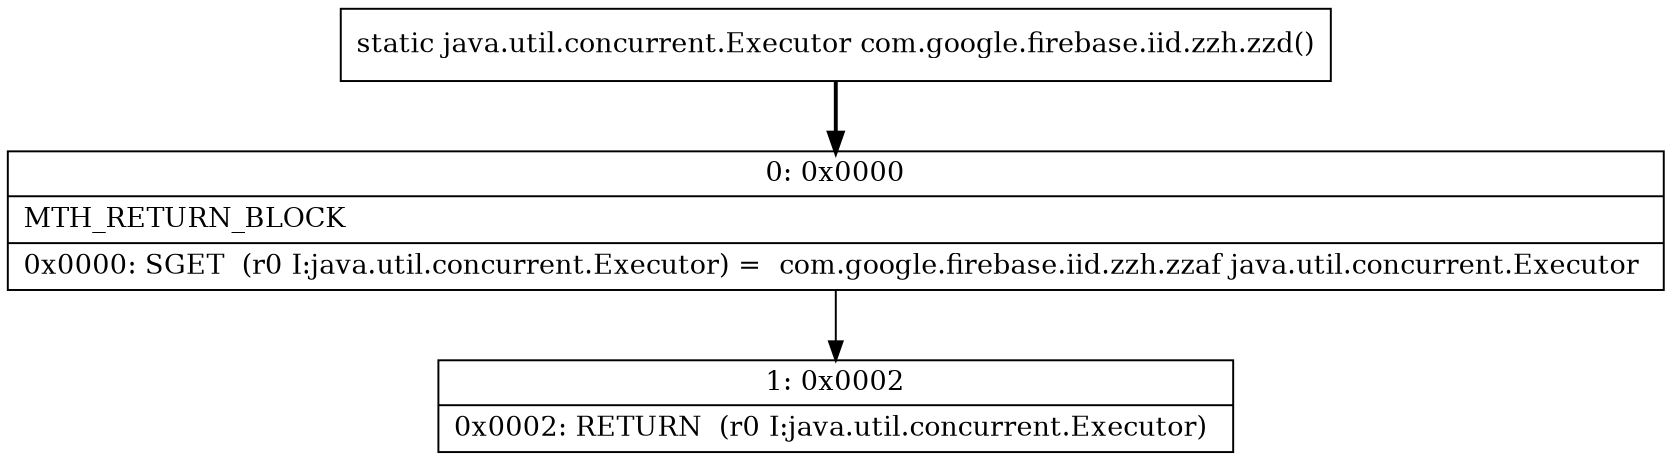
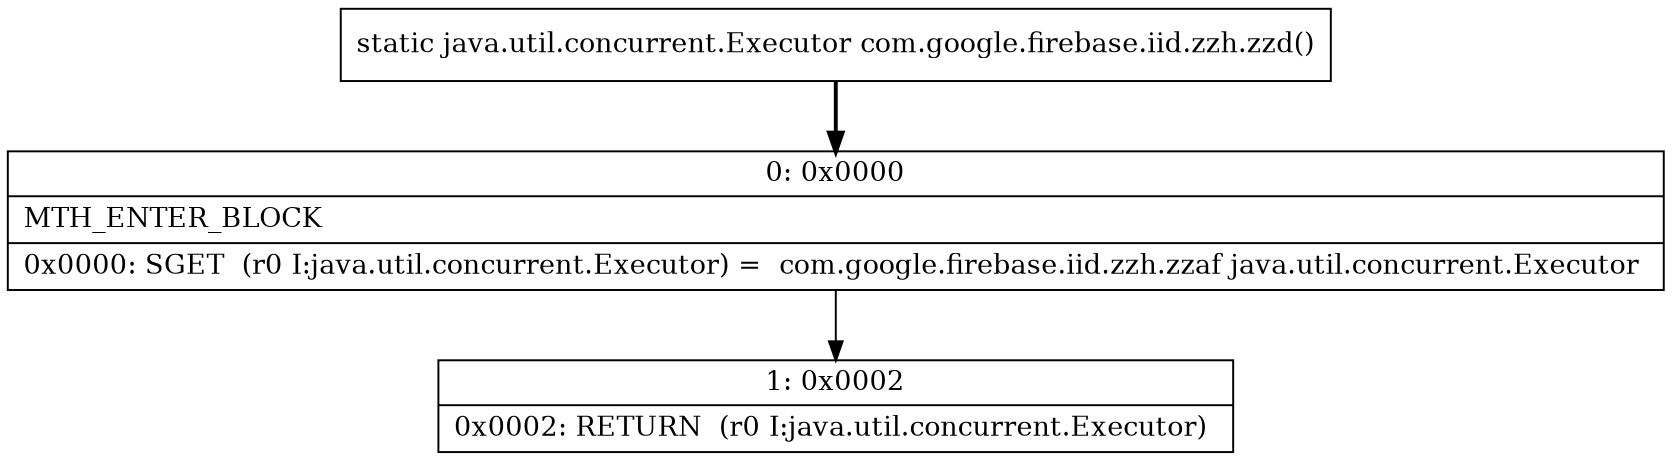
  digraph {
    node [shape=record]
-   n1 [label="{0\:\ 0x0000|MTH_RETURN_BLOCK\l|0x0000: SGET  (r0 I:java.util.concurrent.Executor) =  com.google.firebase.iid.zzh.zzaf java.util.concurrent.Executor \l}"]
+   n1 [label="{0\:\ 0x0000|MTH_ENTER_BLOCK\l|0x0000: SGET  (r0 I:java.util.concurrent.Executor) =  com.google.firebase.iid.zzh.zzaf java.util.concurrent.Executor \l}"]
    n2 [label="{1\:\ 0x0002|0x0002: RETURN  (r0 I:java.util.concurrent.Executor) \l}"]
    n3 [label="{static java.util.concurrent.Executor com.google.firebase.iid.zzh.zzd() }"]
    n1 -> n2 [style=solid]
    n3 -> n1 [style=bold]
  }
